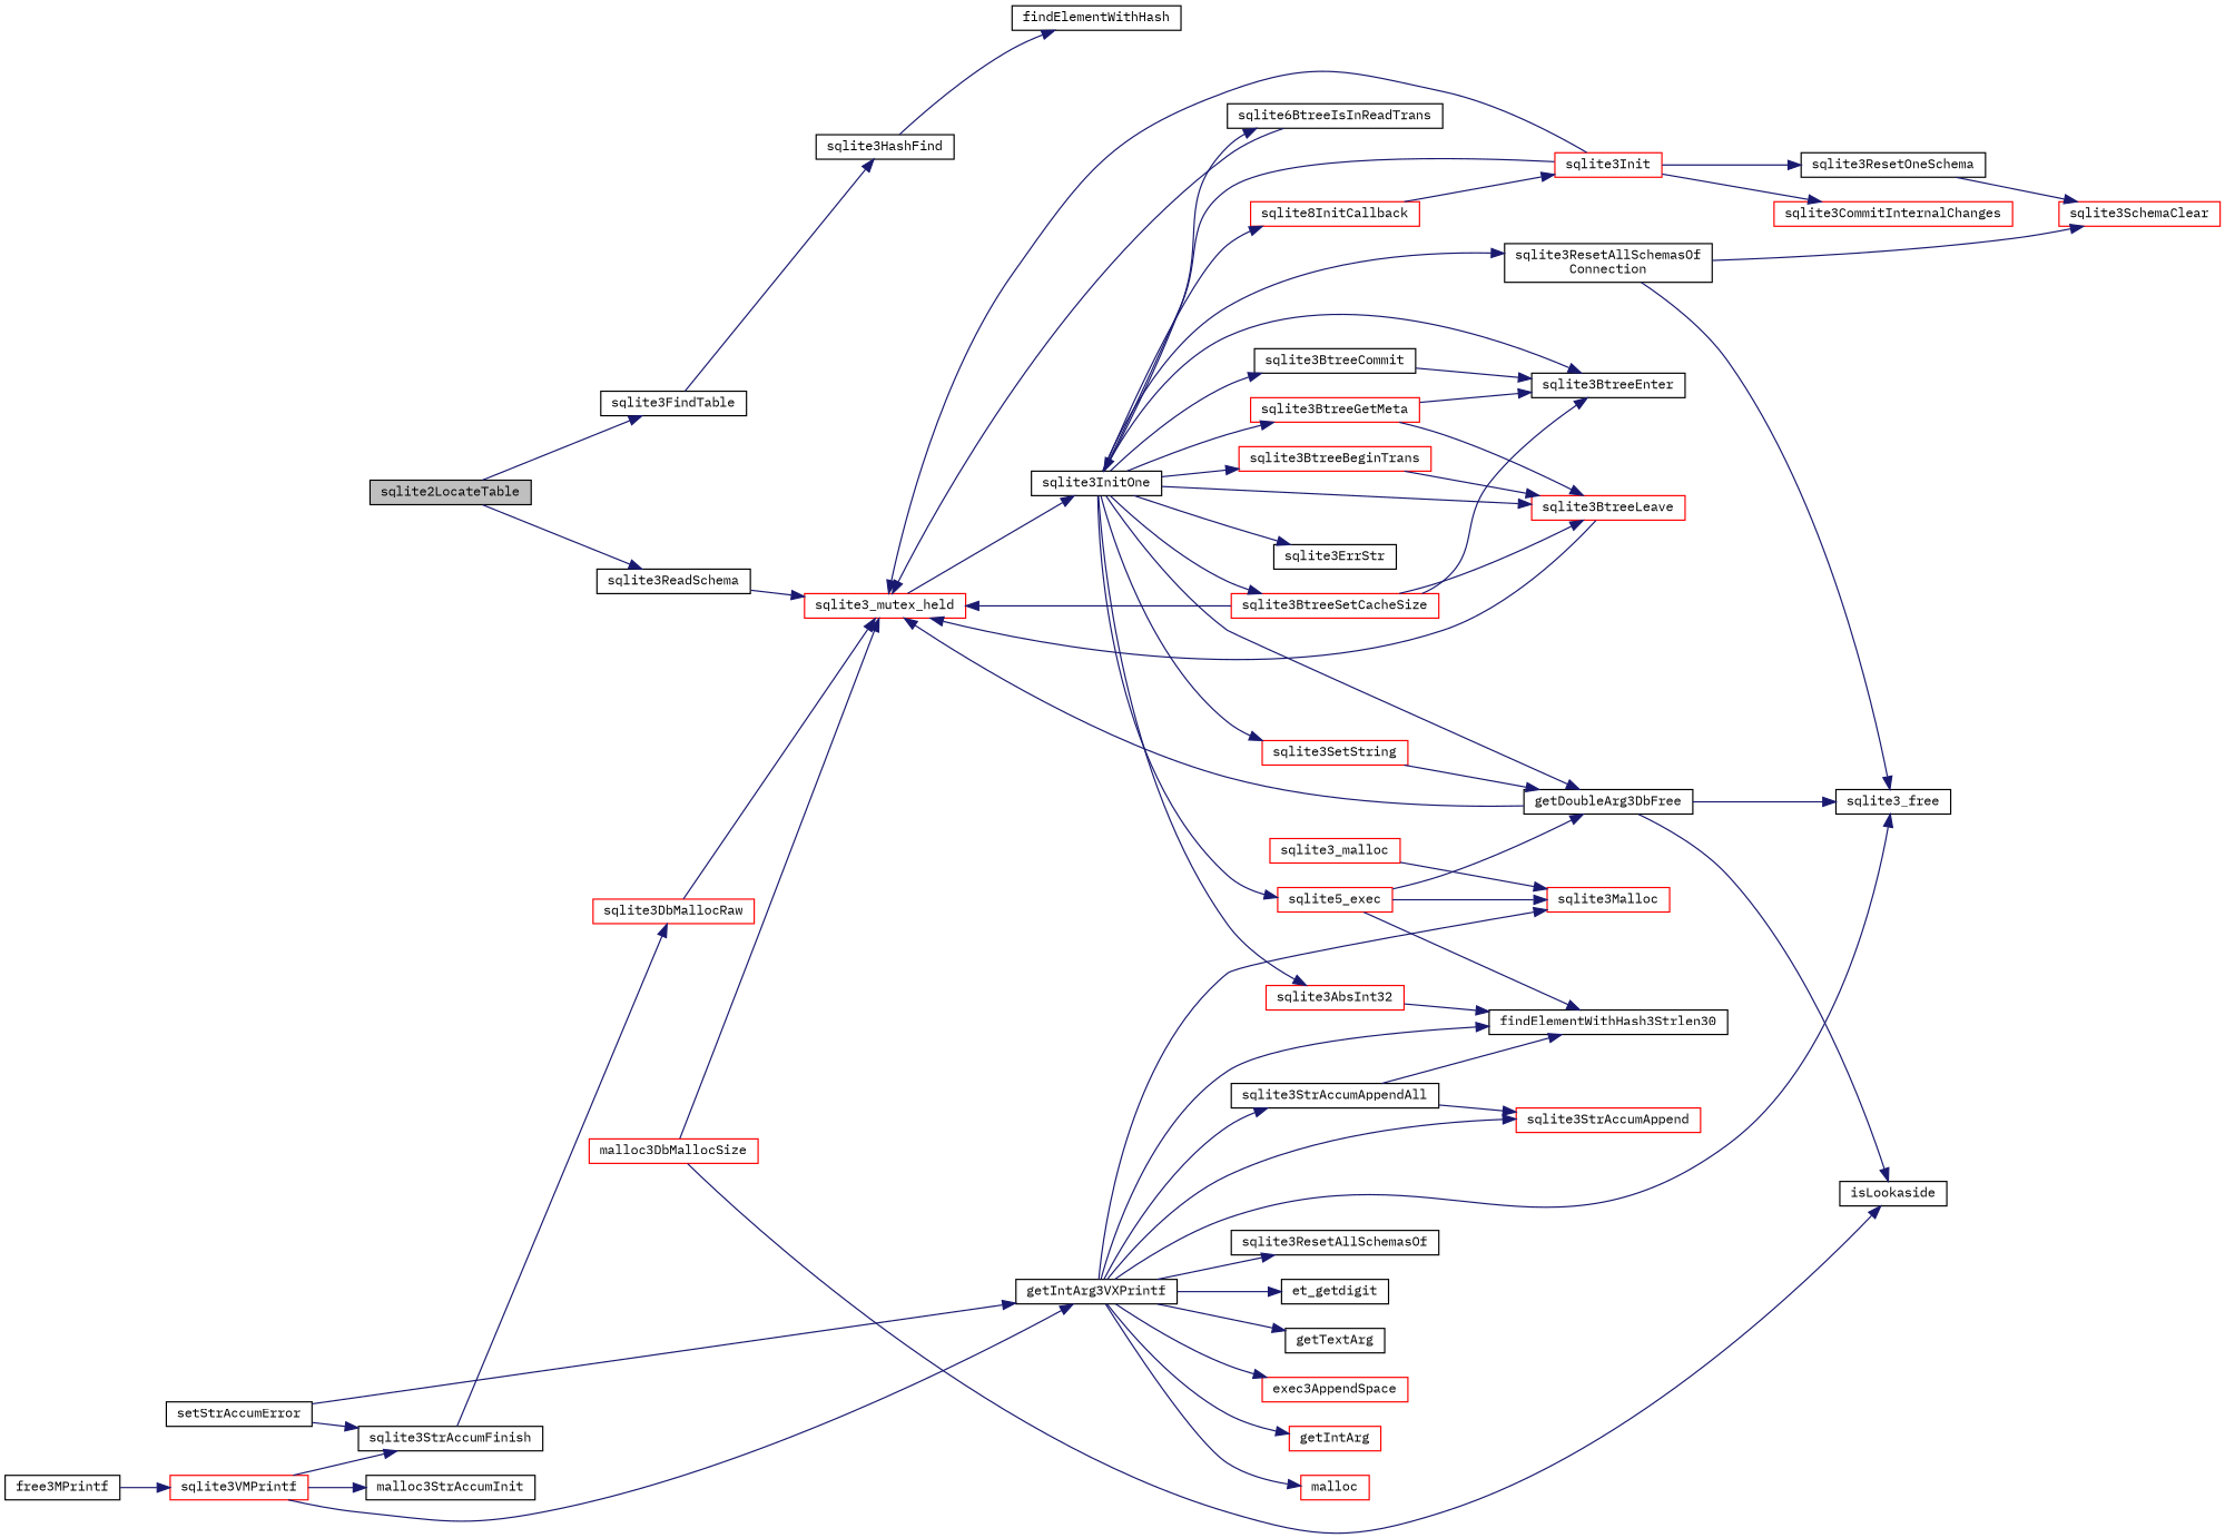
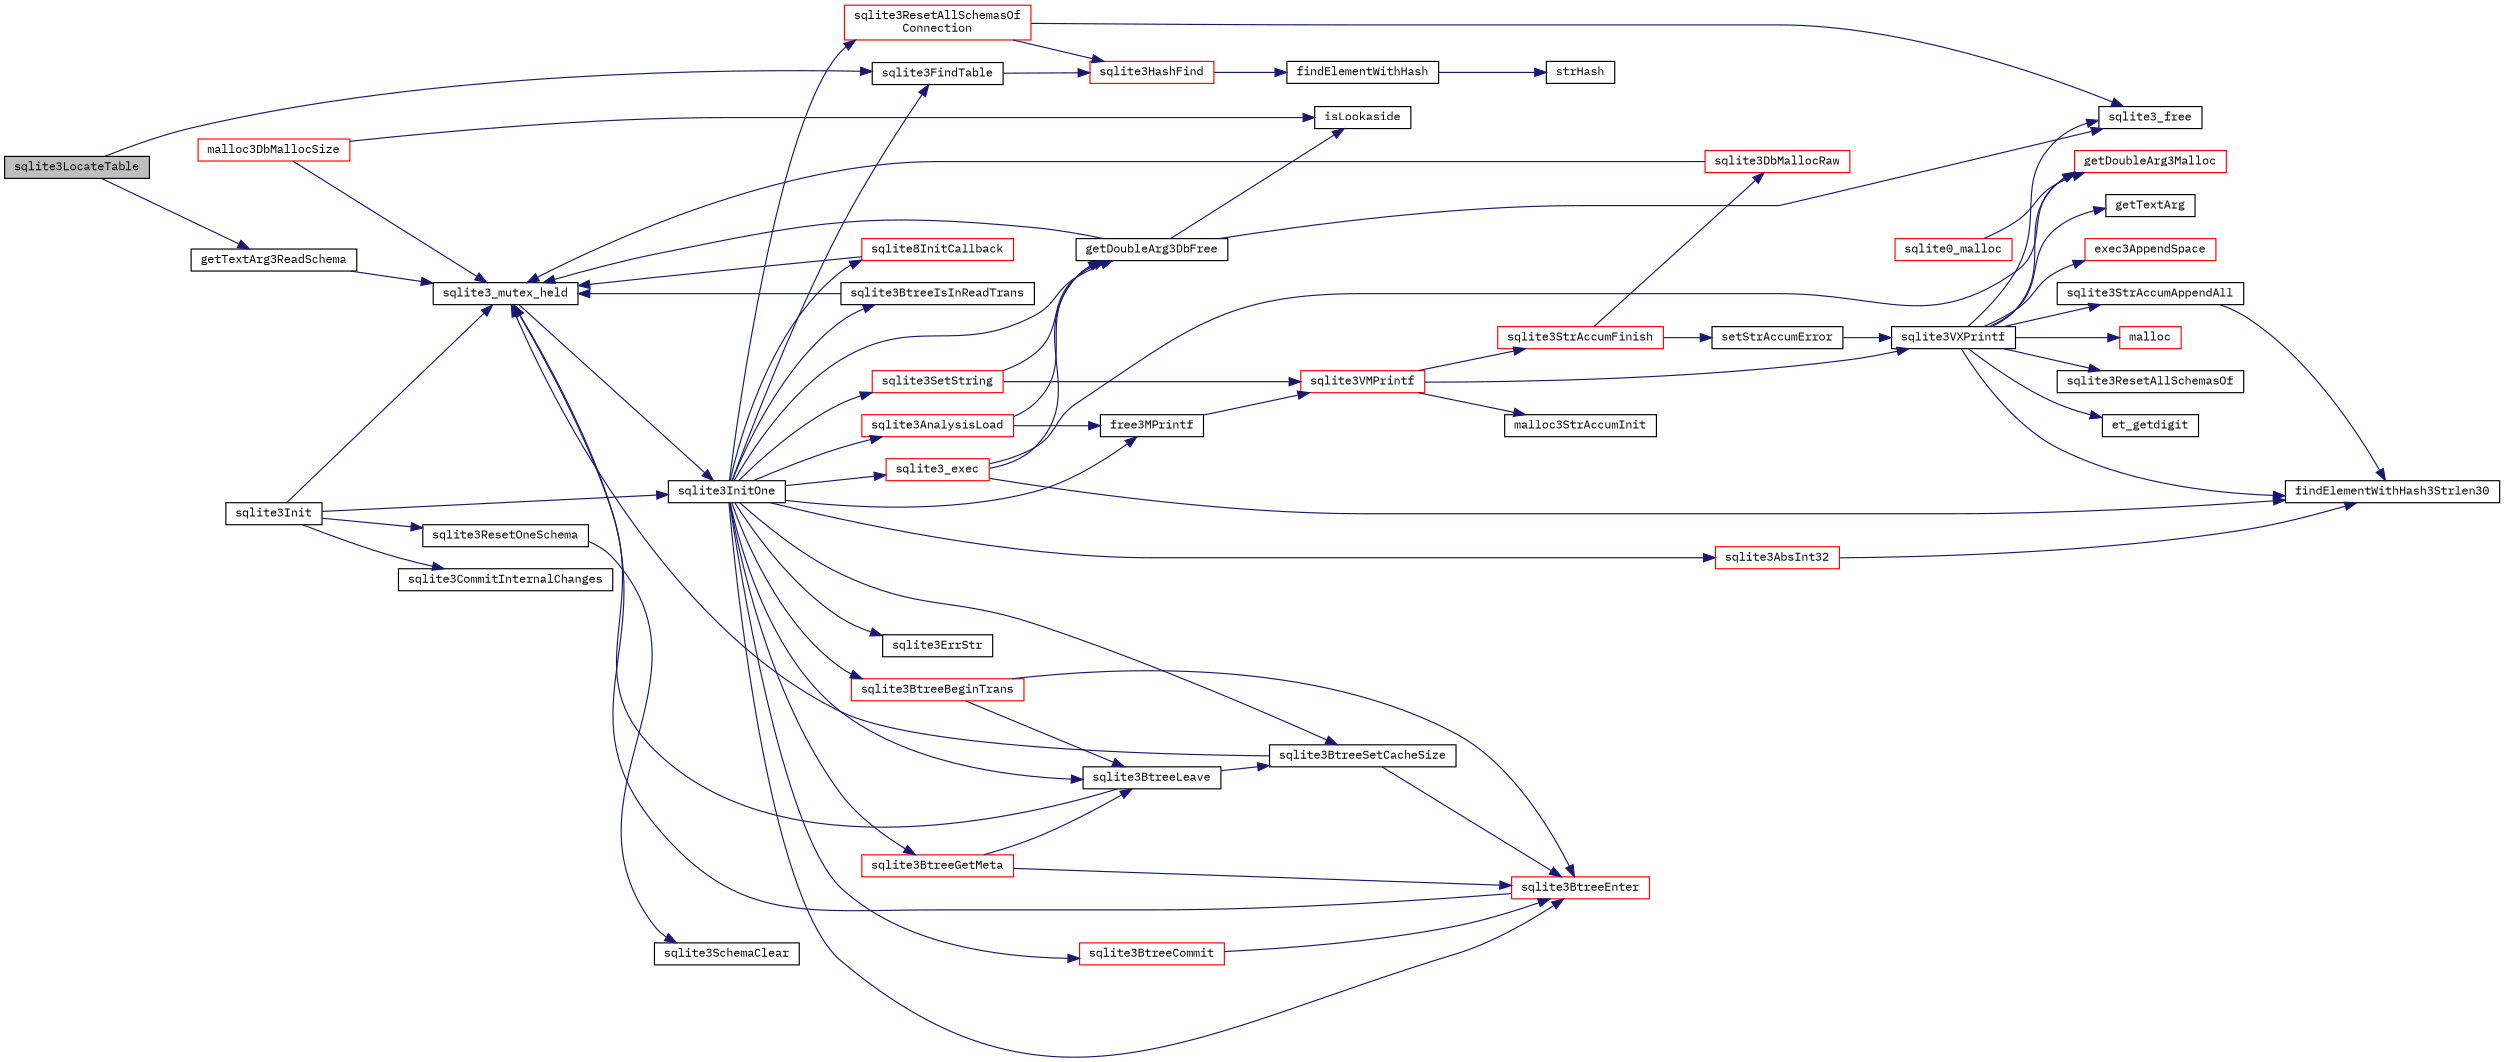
  digraph {
    fontname="IBM Plex Mono"
    rankdir=LR
    node [color=black fillcolor=white fontname="IBM Plex Mono" fontsize=10 shape=record style=filled]
    edge [color=midnightblue fontname="IBM Plex Mono" fontsize=10 labelfontname=FreeSans labelfontsize=10 style=solid]
-   n1 [fillcolor=grey75 fontcolor=black height=0.2 label=sqlite2LocateTable width=0.4]
-   n2 [height=0.2 label=sqlite3ReadSchema width=0.4]
+   n1 [fillcolor=grey75 fontcolor=black height=0.2 label=sqlite3LocateTable width=0.4]
+   n2 [height=0.2 label=getTextArg3ReadSchema width=0.4]
    n3 [height=0.2 label=sqlite3FindTable width=0.4]
-   n4 [color=red height=0.2 label=sqlite3_mutex_held width=0.4]
-   n5 [height=0.2 label=sqlite3HashFind width=0.4]
+   n4 [height=0.2 label=sqlite3_mutex_held width=0.4]
+   n5 [color=red height=0.2 label=sqlite3HashFind width=0.4]
    n6 [height=0.2 label=sqlite3InitOne width=0.4]
-   n7 [color=red height=0.2 label=sqlite3Init width=0.4]
+   n7 [height=0.2 label=sqlite3Init width=0.4]
    n8 [height=0.2 label=sqlite3ResetOneSchema width=0.4]
-   n9 [color=red height=0.2 label=sqlite3CommitInternalChanges width=0.4]
+   n9 [height=0.2 label=sqlite3CommitInternalChanges width=0.4]
    n10 [color=red height=0.2 label=sqlite8InitCallback width=0.4]
-   n11 [height=0.2 label=sqlite3BtreeEnter width=0.4]
-   n12 [height=0.2 label=sqlite6BtreeIsInReadTrans width=0.4]
+   n11 [color=red height=0.2 label=sqlite3BtreeEnter width=0.4]
+   n12 [height=0.2 label=sqlite3BtreeIsInReadTrans width=0.4]
    n13 [color=red height=0.2 label=sqlite3BtreeBeginTrans width=0.4]
-   n14 [color=red height=0.2 label=sqlite3BtreeLeave width=0.4]
+   n14 [height=0.2 label=sqlite3BtreeLeave width=0.4]
    n15 [color=red height=0.2 label=sqlite3SetString width=0.4]
    n16 [height=0.2 label=getDoubleArg3DbFree width=0.4]
    n17 [height=0.2 label=sqlite3ErrStr width=0.4]
    n18 [color=red height=0.2 label=sqlite3BtreeGetMeta width=0.4]
    n19 [color=red height=0.2 label=sqlite3AbsInt32 width=0.4]
-   n20 [color=red height=0.2 label=sqlite3BtreeSetCacheSize width=0.4]
+   n20 [height=0.2 label=sqlite3BtreeSetCacheSize width=0.4]
    n21 [height=0.2 label=free3MPrintf width=0.4]
-   n22 [color=red height=0.2 label=sqlite5_exec width=0.4]
-   n24 [height=0.2 label="sqlite3ResetAllSchemasOf\lConnection" width=0.4]
-   n25 [height=0.2 label=sqlite3BtreeCommit width=0.4]
-   n26 [color=red height=0.2 label=sqlite3SchemaClear width=0.4]
+   n22 [color=red height=0.2 label=sqlite3_exec width=0.4]
+   n23 [color=red height=0.2 label=sqlite3AnalysisLoad width=0.4]
+   n24 [color=red height=0.2 label="sqlite3ResetAllSchemasOf\lConnection" width=0.4]
+   n25 [color=red height=0.2 label=sqlite3BtreeCommit width=0.4]
+   n26 [height=0.2 label=sqlite3SchemaClear width=0.4]
    n27 [color=red height=0.2 label=sqlite3VMPrintf width=0.4]
    n28 [height=0.2 label=sqlite3_free width=0.4]
    n29 [height=0.2 label=isLookaside width=0.4]
    n30 [height=0.2 label=findElementWithHash3Strlen30 width=0.4]
-   n31 [color=red height=0.2 label=sqlite3Malloc width=0.4]
+   n31 [color=red height=0.2 label=getDoubleArg3Malloc width=0.4]
    n32 [height=0.2 label=findElementWithHash width=0.4]
+   n33 [height=0.2 label=strHash width=0.4]
    n34 [height=0.2 label=malloc3StrAccumInit width=0.4]
-   n35 [height=0.2 label=getIntArg3VXPrintf width=0.4]
-   n36 [height=0.2 label=sqlite3StrAccumFinish width=0.4]
-   n37 [color=red height=0.2 label=sqlite3StrAccumAppend width=0.4]
-   n38 [color=red height=0.2 label=getIntArg width=0.4]
+   n35 [height=0.2 label=sqlite3VXPrintf width=0.4]
+   n36 [color=red height=0.2 label=sqlite3StrAccumFinish width=0.4]
    n39 [color=red height=0.2 label=malloc width=0.4]
    n40 [height=0.2 label=sqlite3ResetAllSchemasOf width=0.4]
    n41 [height=0.2 label=et_getdigit width=0.4]
    n42 [height=0.2 label=getTextArg width=0.4]
    n43 [height=0.2 label=sqlite3StrAccumAppendAll width=0.4]
    n44 [color=red height=0.2 label=exec3AppendSpace width=0.4]
    n45 [height=0.2 label=setStrAccumError width=0.4]
    n46 [color=red height=0.2 label=sqlite3DbMallocRaw width=0.4]
-   n47 [color=red height=0.2 label=sqlite3_malloc width=0.4]
+   n47 [color=red height=0.2 label=sqlite0_malloc width=0.4]
    n48 [color=red height=0.2 label=malloc3DbMallocSize width=0.4]
    n1 -> n2
    n1 -> n3
    n2 -> n4
    n3 -> n5
    n4 -> n6
    n5 -> n32
+   n6 -> n3
    n6 -> n10
    n6 -> n11
    n6 -> n12
    n6 -> n13
    n6 -> n14
    n6 -> n15
    n6 -> n16
    n6 -> n17
    n6 -> n18
    n6 -> n19
    n6 -> n20
+   n6 -> n21
    n6 -> n22
+   n6 -> n23
    n6 -> n24
    n6 -> n25
    n7 -> n4
    n7 -> n6
    n7 -> n8
    n7 -> n9
    n8 -> n26
-   n10 -> n7
+   n10 -> n4
+   n11 -> n4
    n12 -> n4
+   n13 -> n11
    n13 -> n14
    n14 -> n4
    n15 -> n16
+   n15 -> n27
    n16 -> n4
    n16 -> n28
    n16 -> n29
    n18 -> n11
    n18 -> n14
    n19 -> n30
    n20 -> n4
    n20 -> n11
-   n20 -> n14
+   n14 -> n20
    n21 -> n27
    n22 -> n16
    n22 -> n30
    n22 -> n31
-   n24 -> n26
+   n23 -> n16
+   n23 -> n21
+   n24 -> n5
    n24 -> n28
    n25 -> n11
    n27 -> n34
    n27 -> n35
    n27 -> n36
+   n32 -> n33
    n35 -> n28
    n35 -> n30
    n35 -> n31
-   n35 -> n37
-   n35 -> n38
    n35 -> n39
    n35 -> n40
    n35 -> n41
    n35 -> n42
    n35 -> n43
    n35 -> n44
-   n45 -> n36
+   n36 -> n45
    n36 -> n46
    n43 -> n30
-   n43 -> n37
    n45 -> n35
    n46 -> n4
    n47 -> n31
    n48 -> n4
    n48 -> n29
  }
